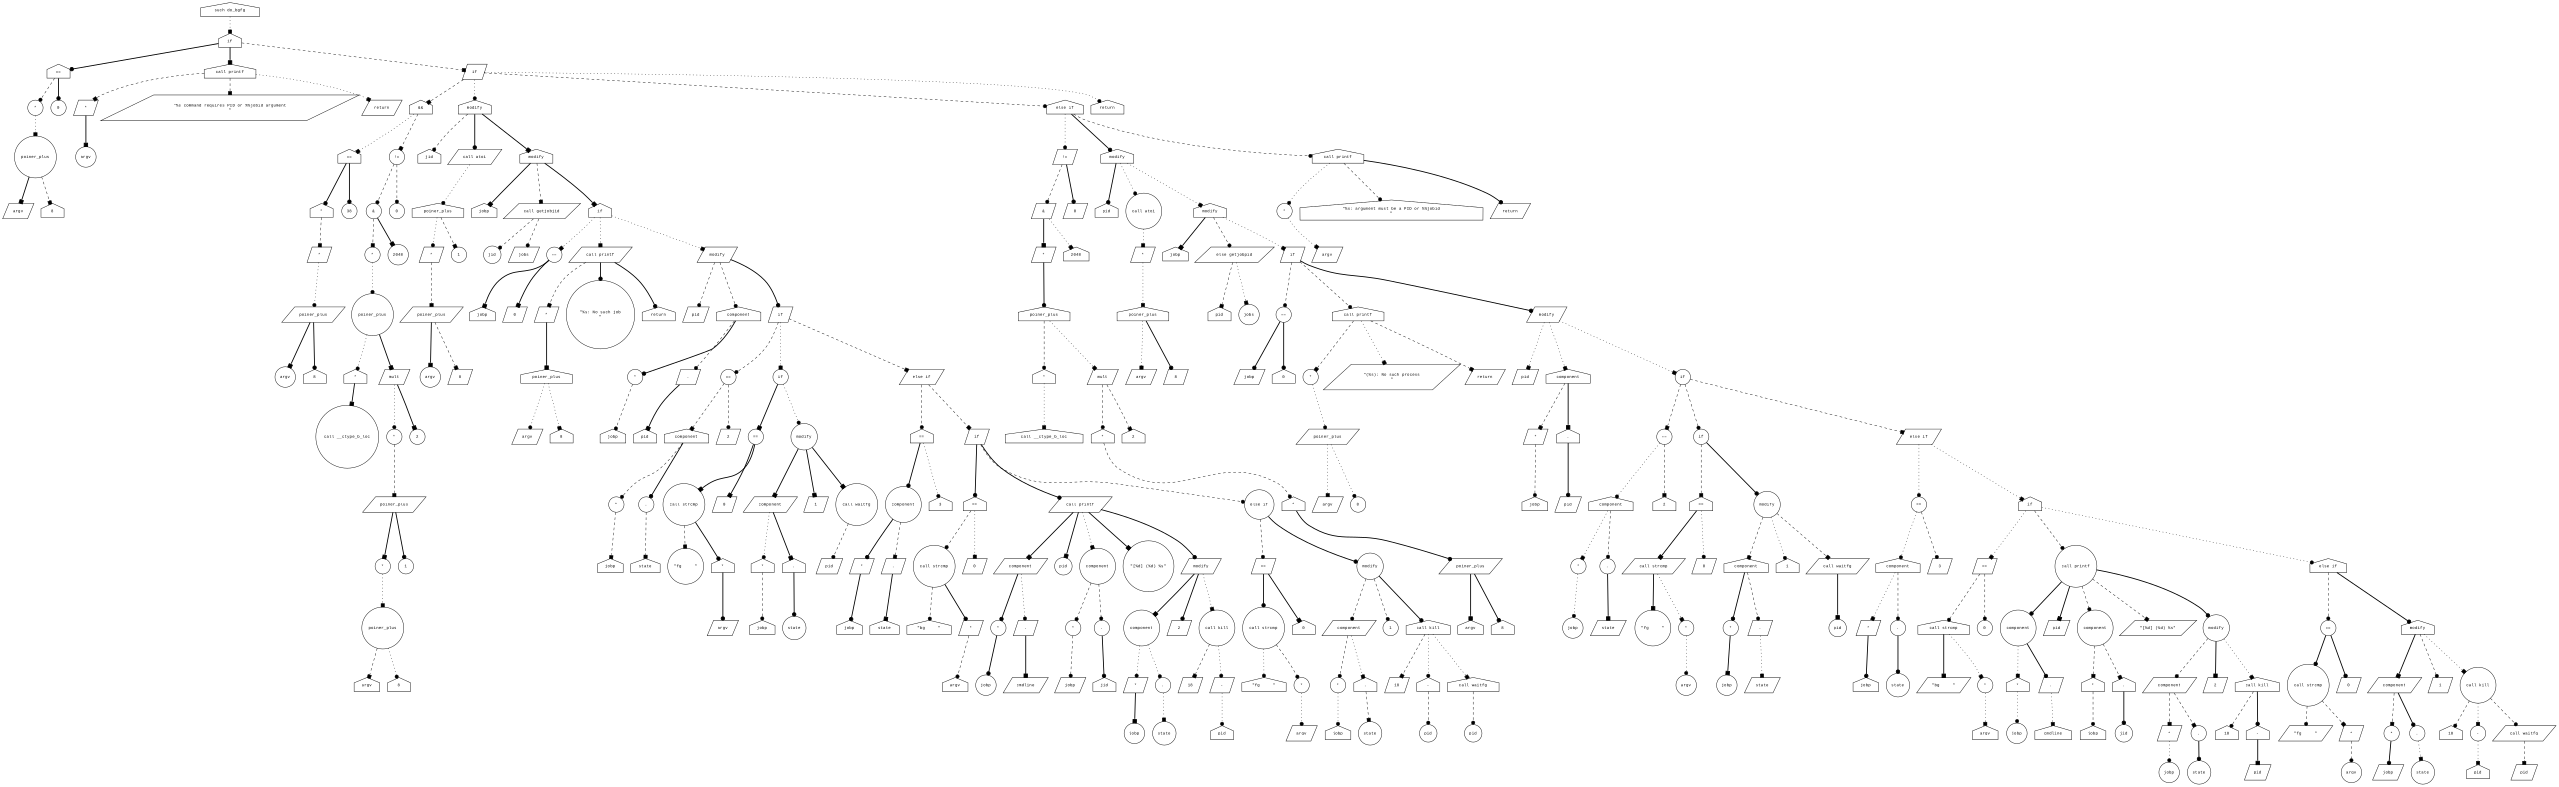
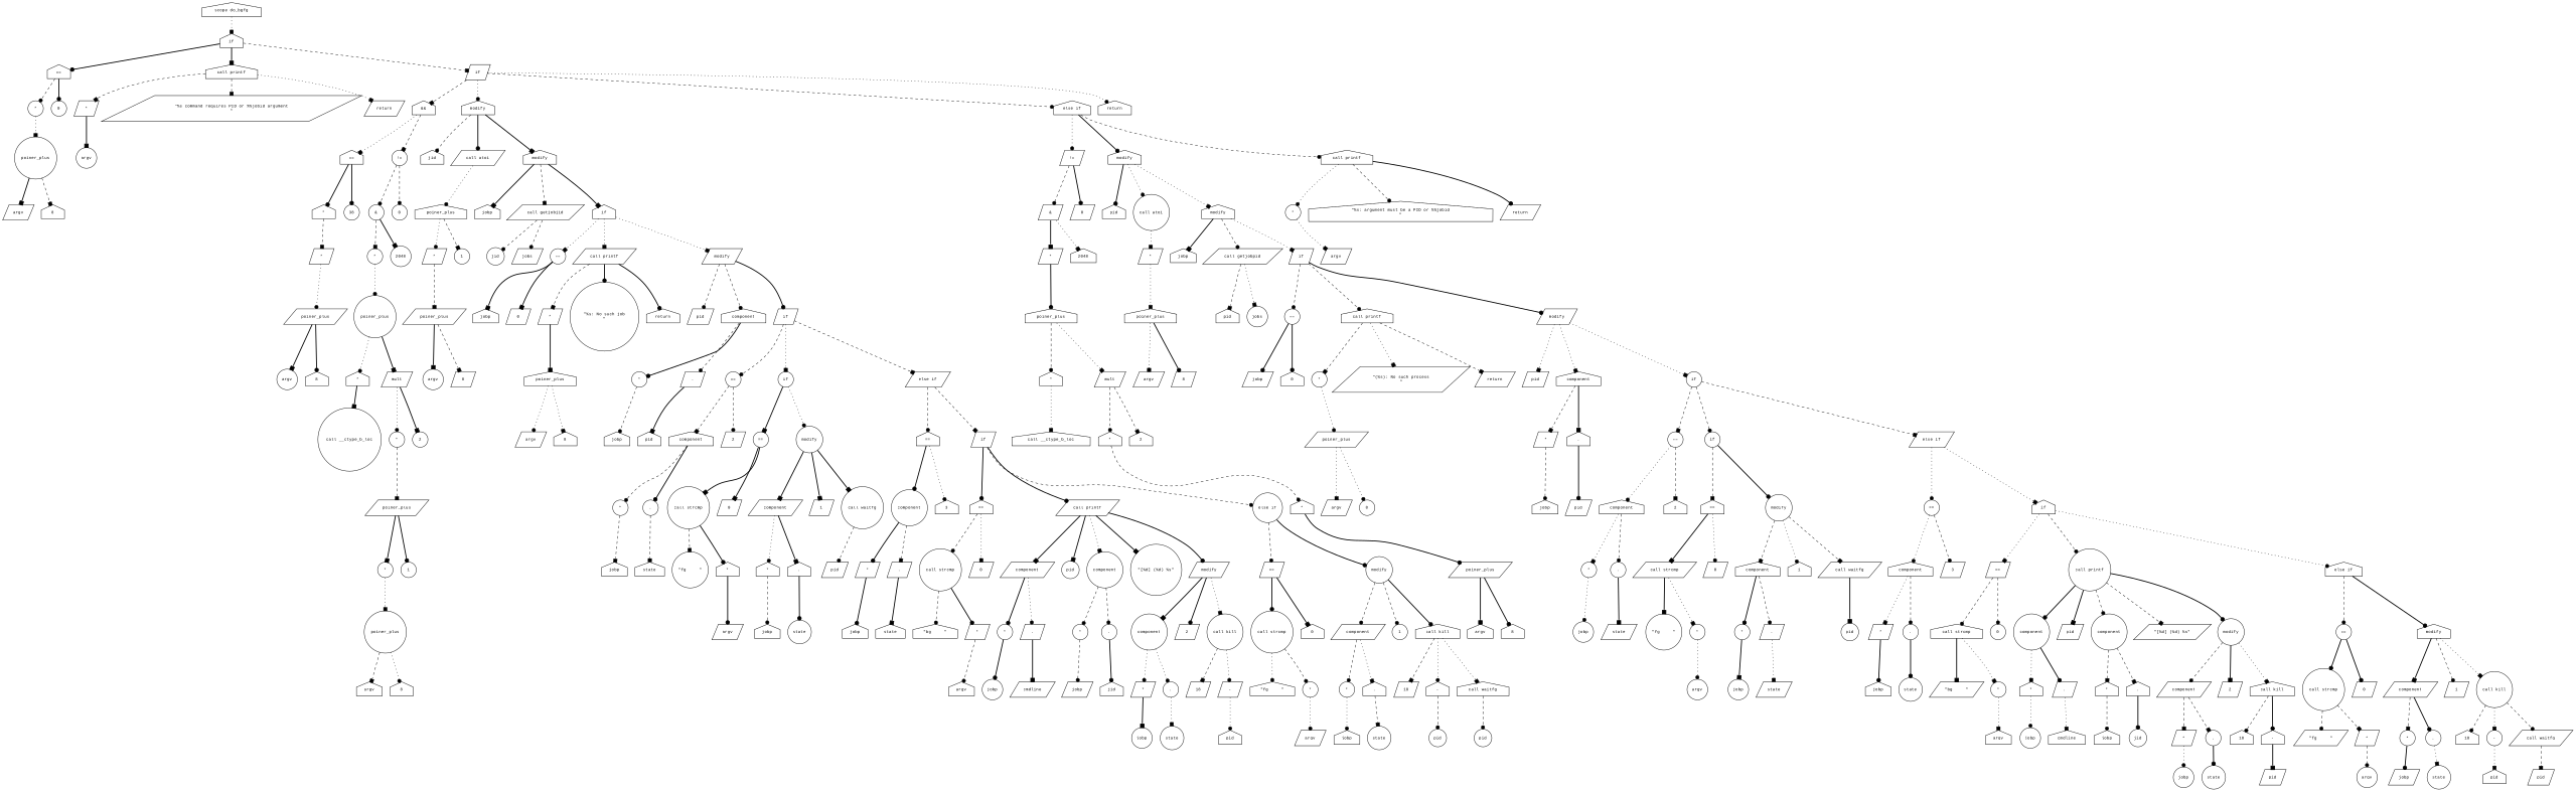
  digraph {
    fontname="Times New Roman"
    fontsize=10
    node [fontname="Courier New" fontsize=10 shape=circle]
    edge [arrowhead=dot fontname="Times New Roman" fontsize=10 style=dashed]
-   n1 [label="such do_bgfg" shape=house]
+   n1 [label="scope do_bgfg" shape=house]
    n2 [label=if shape=house]
    n3 [label="==" shape=house]
    n4 [label="call printf" shape=house]
    n5 [label=if shape=parallelogram]
    n6 [label="*"]
    n7 [label=0]
    n8 [label="*" shape=parallelogram]
    n9 [label="\"%s command requires PID or %%jobid argument\n\"" shape=parallelogram]
    n10 [label=return shape=parallelogram]
    n11 [label="&&" shape=house]
    n12 [label=modify shape=house]
    n13 [label="else if" shape=house]
    n14 [label=return shape=house]
    n15 [label=poiner_plus]
    n16 [label=argv shape=parallelogram]
    n17 [label=8 shape=house]
    n18 [label=argv]
    n19 [label="==" shape=house]
    n20 [label="!="]
    n21 [label=jid shape=house]
    n22 [label="call atoi" shape=parallelogram]
    n23 [label=modify shape=house]
    n24 [label="!=" shape=parallelogram]
    n25 [label=modify shape=house]
    n26 [label="call printf" shape=house]
    n27 [label="*" shape=house]
    n28 [label=38]
    n29 [label="&"]
    n30 [label=0]
    n31 [label="*" shape=parallelogram]
    n32 [label=poiner_plus shape=parallelogram]
    n33 [label=argv]
    n34 [label=8 shape=house]
    n35 [label="*"]
    n36 [label=2048]
    n37 [label=poiner_plus]
    n38 [label="*" shape=house]
    n39 [label=mult shape=parallelogram]
    n40 [label="call __ctype_b_loc"]
    n41 [label="*"]
    n42 [label=2]
    n43 [label=poiner_plus shape=parallelogram]
    n44 [label="*"]
    n45 [label=1]
    n46 [label=poiner_plus]
    n47 [label=argv shape=house]
    n48 [label=8 shape=house]
    n49 [label=poiner_plus shape=house]
    n50 [label=jobp shape=house]
    n51 [label="call getjobjid" shape=parallelogram]
    n52 [label=if shape=house]
    n53 [label="*" shape=parallelogram]
    n54 [label=1]
    n55 [label=poiner_plus shape=parallelogram]
    n56 [label=argv]
    n57 [label=8 shape=parallelogram]
    n58 [label=jid]
    n59 [label=jobs shape=parallelogram]
    n60 [label="=="]
    n61 [label="call printf" shape=parallelogram]
    n62 [label=modify shape=parallelogram]
    n63 [label=jobp shape=house]
    n64 [label=0 shape=parallelogram]
    n65 [label="*" shape=parallelogram]
    n66 [label="\"%s: No such job\n\""]
    n67 [label=return shape=house]
    n68 [label=pid shape=parallelogram]
    n69 [label=component shape=house]
    n70 [label=if shape=parallelogram]
    n71 [label=poiner_plus shape=house]
    n72 [label=argv shape=parallelogram]
    n73 [label=8 shape=house]
    n74 [label="*"]
    n75 [label="." shape=parallelogram]
    n76 [label="=="]
    n77 [label=if]
    n78 [label="else if" shape=parallelogram]
    n79 [label=jobp shape=house]
    n80 [label=pid shape=house]
    n81 [label=component shape=house]
    n82 [label=2 shape=parallelogram]
    n83 [label="=="]
    n84 [label=modify]
    n85 [label="==" shape=house]
    n86 [label=if shape=parallelogram]
    n87 [label="*"]
    n88 [label="."]
    n89 [label=jobp shape=house]
    n90 [label=state shape=house]
    n91 [label="call strcmp"]
    n92 [label=0 shape=parallelogram]
    n93 [label=component shape=parallelogram]
    n94 [label=1 shape=parallelogram]
    n95 [label="call waitfg"]
    n96 [label="\"fg     \""]
    n97 [label="*" shape=house]
    n98 [label=argv shape=parallelogram]
    n99 [label="*" shape=house]
    n100 [label="." shape=house]
    n101 [label=pid shape=parallelogram]
    n102 [label=jobp shape=house]
    n103 [label=state]
    n104 [label=component]
    n105 [label=3 shape=house]
    n106 [label="==" shape=house]
    n107 [label="call printf" shape=parallelogram]
    n108 [label="else if"]
    n109 [label="*" shape=parallelogram]
    n110 [label="." shape=parallelogram]
    n111 [label=jobp shape=house]
    n112 [label=state shape=house]
    n113 [label="call strcmp"]
    n114 [label=0 shape=parallelogram]
    n115 [label=component shape=parallelogram]
    n116 [label=pid]
    n117 [label=component]
    n118 [label="\"[%d] (%d) %s\""]
    n119 [label=modify shape=parallelogram]
    n120 [label="==" shape=parallelogram]
    n121 [label=modify]
    n122 [label="\"bg     \"" shape=house]
    n123 [label="*" shape=parallelogram]
    n124 [label=argv shape=house]
    n125 [label="*"]
    n126 [label="." shape=parallelogram]
    n127 [label="*"]
    n128 [label="."]
    n129 [label=component]
    n130 [label=2 shape=parallelogram]
    n131 [label="call kill"]
    n132 [label=jobp]
    n133 [label=cmdline shape=parallelogram]
    n134 [label=jobp shape=parallelogram]
    n135 [label=jid shape=house]
    n136 [label="*" shape=parallelogram]
    n137 [label="."]
    n138 [label=18 shape=parallelogram]
    n139 [label="-" shape=parallelogram]
    n140 [label=jobp]
    n141 [label=state]
    n142 [label=pid shape=house]
    n143 [label="call strcmp"]
    n144 [label=0 shape=house]
    n145 [label=component shape=parallelogram]
    n146 [label=1]
    n147 [label="call kill" shape=house]
    n148 [label="\"fg     \"" shape=house]
    n149 [label="*"]
    n150 [label=argv shape=parallelogram]
    n151 [label="*"]
    n152 [label="." shape=house]
    n153 [label=18 shape=parallelogram]
    n154 [label="-" shape=house]
    n155 [label="call waitfg" shape=house]
    n156 [label=jobp shape=house]
    n157 [label=state]
    n158 [label=pid]
    n159 [label=pid]
    n160 [label="&" shape=parallelogram]
    n161 [label=0 shape=parallelogram]
    n162 [label=pid shape=house]
    n163 [label="call atoi"]
    n164 [label=modify shape=house]
    n165 [label="*"]
    n166 [label="\"%s: argument must be a PID or %%jobid\n\"" shape=house]
    n167 [label=return shape=parallelogram]
    n168 [label="*" shape=parallelogram]
    n169 [label=2048 shape=house]
    n170 [label=poiner_plus shape=house]
    n171 [label="*" shape=house]
    n172 [label=mult shape=parallelogram]
    n173 [label="call __ctype_b_loc" shape=house]
    n174 [label="*" shape=house]
    n175 [label=2 shape=house]
    n176 [label="*" shape=house]
    n177 [label=poiner_plus shape=parallelogram]
    n178 [label=argv shape=house]
    n179 [label=8 shape=house]
    n180 [label="*" shape=parallelogram]
    n181 [label=jobp shape=house]
-   n182 [label="else getjobpid" shape=parallelogram]
+   n182 [label="call getjobpid" shape=parallelogram]
    n183 [label=if shape=parallelogram]
    n184 [label=poiner_plus shape=house]
    n185 [label=argv shape=parallelogram]
    n186 [label=8 shape=parallelogram]
    n187 [label=pid shape=house]
    n188 [label=jobs]
    n189 [label="=="]
    n190 [label="call printf" shape=house]
    n191 [label=modify shape=parallelogram]
    n192 [label=jobp shape=parallelogram]
    n193 [label=0 shape=house]
    n194 [label="*"]
    n195 [label="\"(%s): No such process\n\"" shape=parallelogram]
    n196 [label=return shape=parallelogram]
    n197 [label=pid shape=parallelogram]
    n198 [label=component shape=house]
    n199 [label=if]
    n200 [label=poiner_plus shape=parallelogram]
    n201 [label=argv shape=parallelogram]
    n202 [label=8]
    n203 [label="*" shape=parallelogram]
    n204 [label="." shape=house]
    n205 [label="=="]
    n206 [label=if]
    n207 [label="else if" shape=parallelogram]
    n208 [label=jobp shape=house]
    n209 [label=pid shape=parallelogram]
    n210 [label=component shape=house]
    n211 [label=2 shape=house]
    n212 [label="==" shape=house]
    n213 [label=modify]
    n214 [label="=="]
    n215 [label=if shape=house]
    n216 [label="*"]
    n217 [label="."]
    n218 [label=jobp]
    n219 [label=state shape=parallelogram]
    n220 [label="call strcmp" shape=parallelogram]
    n221 [label=0 shape=parallelogram]
    n222 [label=component shape=house]
    n223 [label=1 shape=house]
    n224 [label="call waitfg" shape=parallelogram]
    n225 [label="\"fg     \""]
    n226 [label="*"]
    n227 [label=argv]
    n228 [label="*"]
    n229 [label="." shape=parallelogram]
    n230 [label=pid]
    n231 [label=jobp]
    n232 [label=state shape=parallelogram]
    n233 [label=component shape=house]
    n234 [label=3 shape=parallelogram]
    n235 [label="==" shape=parallelogram]
    n236 [label="call printf"]
    n237 [label="else if" shape=house]
    n238 [label="*" shape=parallelogram]
    n239 [label="."]
    n240 [label=jobp shape=house]
    n241 [label=state]
    n242 [label="call strcmp" shape=house]
    n243 [label=0]
    n244 [label=component]
    n245 [label=pid shape=parallelogram]
    n246 [label=component]
    n247 [label="\"[%d] (%d) %s\"" shape=parallelogram]
    n248 [label=modify]
    n249 [label="=="]
    n250 [label=modify shape=house]
    n251 [label="\"bg     \"" shape=parallelogram]
    n252 [label="*"]
    n253 [label=argv shape=house]
    n254 [label="*" shape=house]
    n255 [label="." shape=parallelogram]
    n256 [label="*" shape=house]
    n257 [label="." shape=house]
    n258 [label=component shape=parallelogram]
    n259 [label=2 shape=parallelogram]
    n260 [label="call kill" shape=house]
    n261 [label=jobp]
    n262 [label=cmdline shape=house]
    n263 [label=jobp shape=house]
    n264 [label=jid]
    n265 [label="*" shape=parallelogram]
    n266 [label="."]
    n267 [label=18 shape=house]
    n268 [label="-" shape=house]
    n269 [label=jobp]
    n270 [label=state]
    n271 [label=pid shape=parallelogram]
    n272 [label="call strcmp"]
    n273 [label=0 shape=parallelogram]
    n274 [label=component shape=parallelogram]
    n275 [label=1 shape=parallelogram]
    n276 [label="call kill"]
    n277 [label="\"fg     \"" shape=parallelogram]
    n278 [label="*" shape=parallelogram]
    n279 [label=argv]
    n280 [label="*"]
    n281 [label="."]
    n282 [label=18 shape=house]
    n283 [label="-"]
    n284 [label="call waitfg" shape=parallelogram]
    n285 [label=jobp shape=parallelogram]
    n286 [label=state]
    n287 [label=pid shape=house]
    n288 [label=pid shape=parallelogram]
    n289 [label=argv shape=parallelogram]
    n1 -> n2 [arrowhead=box style=dotted]
    n2 -> n3 [style=bold]
    n2 -> n4 [arrowhead=box style=bold]
    n2 -> n5 [arrowhead=box]
    n3 -> n6
    n3 -> n7 [style=bold]
    n4 -> n8 [arrowhead=box]
    n4 -> n9 [arrowhead=box]
    n4 -> n10 [arrowhead=box style=dotted]
    n5 -> n11 [arrowhead=box]
    n5 -> n12 [style=dotted]
    n5 -> n13
    n5 -> n14 [style=dotted]
    n6 -> n15 [arrowhead=box style=dotted]
    n8 -> n18 [arrowhead=box style=bold]
    n11 -> n19 [arrowhead=box style=dotted]
    n11 -> n20 [arrowhead=box]
    n12 -> n21
    n12 -> n22 [style=bold]
    n12 -> n23 [arrowhead=box style=bold]
    n13 -> n24 [style=dotted]
    n13 -> n25 [style=bold]
    n13 -> n26
    n15 -> n16 [arrowhead=box style=bold]
    n15 -> n17 [arrowhead=box]
    n19 -> n27 [style=bold]
    n19 -> n28 [style=bold]
    n20 -> n29
    n20 -> n30
    n22 -> n49 [style=dotted]
    n23 -> n50 [arrowhead=box style=bold]
    n23 -> n51 [arrowhead=box]
    n23 -> n52 [arrowhead=box style=bold]
    n24 -> n160
    n24 -> n161 [style=bold]
    n25 -> n162 [style=bold]
    n25 -> n163 [style=dotted]
    n25 -> n164 [arrowhead=box style=dotted]
    n26 -> n165 [style=dotted]
    n26 -> n166
    n26 -> n167 [style=bold]
    n27 -> n31 [arrowhead=box]
    n29 -> n35 [arrowhead=box]
    n29 -> n36 [arrowhead=box style=bold]
    n31 -> n32 [style=dotted]
    n32 -> n33 [arrowhead=box style=bold]
    n32 -> n34 [style=bold]
    n35 -> n37 [style=dotted]
    n37 -> n38 [style=dotted]
    n37 -> n39 [arrowhead=box style=bold]
    n38 -> n40 [arrowhead=box style=bold]
    n39 -> n41 [style=dotted]
    n39 -> n42 [arrowhead=box style=bold]
    n41 -> n43 [arrowhead=box]
    n43 -> n44 [arrowhead=box style=bold]
    n43 -> n45 [style=bold]
    n44 -> n46 [arrowhead=box style=dotted]
    n46 -> n47 [arrowhead=box]
    n46 -> n48 [style=dotted]
    n49 -> n53 [style=dotted]
    n49 -> n54 [arrowhead=box]
    n51 -> n58
    n51 -> n59
    n52 -> n60 [arrowhead=box style=dotted]
    n52 -> n61 [arrowhead=box style=dotted]
    n52 -> n62 [arrowhead=box style=dotted]
    n53 -> n55 [arrowhead=box]
    n55 -> n56 [arrowhead=box style=bold]
    n55 -> n57 [arrowhead=box]
    n60 -> n63 [arrowhead=box style=bold]
    n60 -> n64 [arrowhead=box style=bold]
    n61 -> n65 [arrowhead=box]
    n61 -> n66 [style=bold]
    n61 -> n67 [style=bold]
    n62 -> n68
    n62 -> n69
    n62 -> n70 [style=bold]
    n65 -> n71 [arrowhead=box style=bold]
    n69 -> n74 [style=bold]
    n69 -> n75
    n70 -> n76
    n70 -> n77 [arrowhead=box style=dotted]
    n70 -> n78 [arrowhead=box]
    n71 -> n72 [style=dotted]
    n71 -> n73 [arrowhead=box style=dotted]
    n74 -> n79
    n75 -> n80 [arrowhead=box style=bold]
    n76 -> n81 [arrowhead=box]
    n76 -> n82
    n77 -> n83 [arrowhead=box style=bold]
    n77 -> n84 [style=dotted]
    n78 -> n85
    n78 -> n86 [arrowhead=box]
    n81 -> n87
    n81 -> n88 [style=bold]
    n83 -> n91 [arrowhead=box style=bold]
    n83 -> n92 [arrowhead=box style=bold]
    n84 -> n93 [arrowhead=box style=bold]
    n84 -> n94 [arrowhead=box style=bold]
    n84 -> n95 [arrowhead=box style=bold]
    n85 -> n104 [style=bold]
    n85 -> n105 [style=dotted]
    n86 -> n106 [style=bold]
    n86 -> n107 [style=bold]
    n86 -> n108
    n87 -> n89 [arrowhead=box]
    n88 -> n90 [arrowhead=box]
    n91 -> n96 [arrowhead=box]
    n91 -> n97 [style=bold]
    n93 -> n99 [style=dotted]
    n93 -> n100 [arrowhead=box style=bold]
    n95 -> n101
    n97 -> n98 [style=bold]
    n99 -> n102
    n100 -> n103 [style=bold]
    n104 -> n109 [style=bold]
    n104 -> n110 [arrowhead=box]
    n106 -> n113
    n106 -> n114 [arrowhead=box style=dotted]
    n107 -> n115 [arrowhead=box style=bold]
    n107 -> n116 [arrowhead=box style=bold]
    n107 -> n117 [arrowhead=box style=dotted]
    n107 -> n118 [arrowhead=box style=bold]
    n107 -> n119 [style=bold]
    n108 -> n120
    n108 -> n121 [style=bold]
    n109 -> n111 [style=bold]
    n110 -> n112 [arrowhead=box style=bold]
    n113 -> n122
    n113 -> n123 [style=bold]
    n115 -> n125 [style=bold]
    n115 -> n126 [style=dotted]
    n117 -> n127
    n117 -> n128
    n119 -> n129 [arrowhead=box style=bold]
    n119 -> n130 [style=bold]
    n119 -> n131 [arrowhead=box style=dotted]
    n120 -> n143 [style=bold]
    n120 -> n144 [arrowhead=box style=bold]
    n121 -> n145
    n121 -> n146
    n121 -> n147 [style=bold]
    n123 -> n124
    n125 -> n132 [style=bold]
    n126 -> n133 [arrowhead=box style=bold]
    n127 -> n134
    n128 -> n135 [style=bold]
    n129 -> n136 [style=dotted]
    n129 -> n137 [style=dotted]
    n131 -> n138 [arrowhead=box]
    n131 -> n139 [style=dotted]
    n136 -> n140 [arrowhead=box style=bold]
    n137 -> n141 [arrowhead=box style=dotted]
    n139 -> n142 [style=dotted]
    n143 -> n148 [style=dotted]
    n143 -> n149
    n145 -> n151
    n145 -> n152 [arrowhead=box style=dotted]
    n147 -> n153 [arrowhead=box]
    n147 -> n154 [style=dotted]
    n147 -> n155 [arrowhead=box style=dotted]
    n149 -> n150 [style=dotted]
    n151 -> n156 [style=dotted]
    n152 -> n157 [arrowhead=box]
    n154 -> n158
    n155 -> n159
    n160 -> n168 [arrowhead=box style=bold]
    n160 -> n169 [arrowhead=box style=dotted]
    n163 -> n180 [arrowhead=box style=dotted]
    n164 -> n181 [arrowhead=box style=bold]
    n164 -> n182
    n164 -> n183 [arrowhead=box style=dotted]
    n165 -> n289 [arrowhead=box style=dotted]
    n168 -> n170 [style=bold]
    n170 -> n171
    n170 -> n172 [arrowhead=box style=dotted]
    n171 -> n173 [arrowhead=box style=dotted]
    n172 -> n174
    n172 -> n175 [arrowhead=box]
    n174 -> n176
    n176 -> n177 [style=bold]
    n177 -> n178 [arrowhead=box style=bold]
    n177 -> n179 [style=bold]
    n180 -> n184 [arrowhead=box style=dotted]
    n182 -> n187 [arrowhead=box]
    n182 -> n188 [arrowhead=box style=dotted]
    n183 -> n189
    n183 -> n190
    n183 -> n191 [style=bold]
    n184 -> n185 [arrowhead=box style=dotted]
    n184 -> n186 [style=bold]
    n189 -> n192 [style=bold]
    n189 -> n193 [style=bold]
    n190 -> n194 [arrowhead=box]
    n190 -> n195 [arrowhead=box style=dotted]
    n190 -> n196 [arrowhead=box]
    n191 -> n197 [arrowhead=box style=dotted]
    n191 -> n198 [arrowhead=box style=dotted]
    n191 -> n199 [arrowhead=box style=dotted]
    n194 -> n200 [style=dotted]
    n198 -> n203 [arrowhead=box]
    n198 -> n204 [arrowhead=box style=bold]
    n199 -> n205 [arrowhead=box]
    n199 -> n206
    n199 -> n207 [arrowhead=box]
    n200 -> n201 [arrowhead=box style=dotted]
    n200 -> n202 [style=dotted]
    n203 -> n208
    n204 -> n209 [style=bold]
    n205 -> n210 [style=dotted]
    n205 -> n211 [arrowhead=box]
    n206 -> n212 [arrowhead=box]
    n206 -> n213 [style=bold]
    n207 -> n214 [style=dotted]
    n207 -> n215 [arrowhead=box style=dotted]
    n210 -> n216 [arrowhead=box style=dotted]
    n210 -> n217
    n212 -> n220 [arrowhead=box style=bold]
    n212 -> n221 [style=dotted]
    n213 -> n222 [arrowhead=box]
    n213 -> n223 [style=dotted]
    n213 -> n224 [arrowhead=box]
    n214 -> n233 [style=dotted]
    n214 -> n234
    n215 -> n235 [arrowhead=box style=dotted]
    n215 -> n236
    n215 -> n237 [style=dotted]
    n216 -> n218 [style=dotted]
    n217 -> n219 [arrowhead=box style=bold]
    n220 -> n225 [arrowhead=box style=bold]
    n220 -> n226 [arrowhead=box style=dotted]
    n222 -> n228 [style=bold]
    n222 -> n229
    n224 -> n230 [arrowhead=box style=bold]
    n226 -> n227 [style=dotted]
    n228 -> n231 [arrowhead=box style=bold]
    n229 -> n232 [arrowhead=box style=dotted]
    n233 -> n238 [arrowhead=box style=dotted]
    n233 -> n239
    n235 -> n242
    n235 -> n243
    n236 -> n244 [style=bold]
    n236 -> n245 [arrowhead=box style=bold]
    n236 -> n246
    n236 -> n247 [arrowhead=box]
    n236 -> n248 [style=bold]
    n237 -> n249
    n237 -> n250 [style=bold]
    n238 -> n240 [style=bold]
    n239 -> n241 [style=bold]
    n242 -> n251 [arrowhead=box style=bold]
    n242 -> n252 [arrowhead=box style=dotted]
    n244 -> n254 [arrowhead=box style=dotted]
    n244 -> n255 [style=bold]
    n246 -> n256 [arrowhead=box]
    n246 -> n257 [arrowhead=box]
    n248 -> n258
    n248 -> n259 [arrowhead=box style=bold]
    n248 -> n260 [arrowhead=box style=dotted]
    n249 -> n272 [style=bold]
    n249 -> n273 [style=bold]
    n250 -> n274 [arrowhead=box style=bold]
    n250 -> n275
    n250 -> n276 [arrowhead=box style=dotted]
    n252 -> n253 [arrowhead=box style=dotted]
    n254 -> n261 [style=dotted]
    n255 -> n262 [arrowhead=box style=dotted]
    n256 -> n263
    n257 -> n264 [style=bold]
    n258 -> n265 [arrowhead=box]
    n258 -> n266 [arrowhead=box]
    n260 -> n267
    n260 -> n268 [style=bold]
    n265 -> n269 [style=dotted]
    n266 -> n270 [style=bold]
    n268 -> n271 [arrowhead=box style=bold]
    n272 -> n277
    n272 -> n278 [arrowhead=box]
    n274 -> n280 [arrowhead=box]
    n274 -> n281 [style=bold]
    n276 -> n282
    n276 -> n283 [arrowhead=box style=dotted]
    n276 -> n284
    n278 -> n279
    n280 -> n285 [style=bold]
    n281 -> n286 [arrowhead=box style=dotted]
    n283 -> n287 [arrowhead=box style=dotted]
    n284 -> n288 [arrowhead=box]
  }
